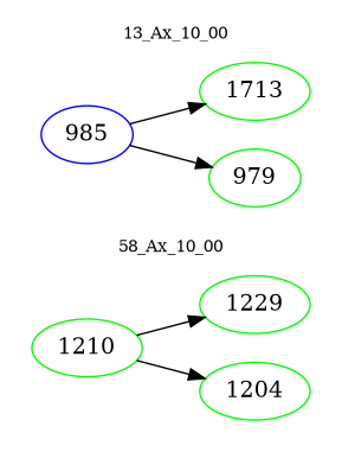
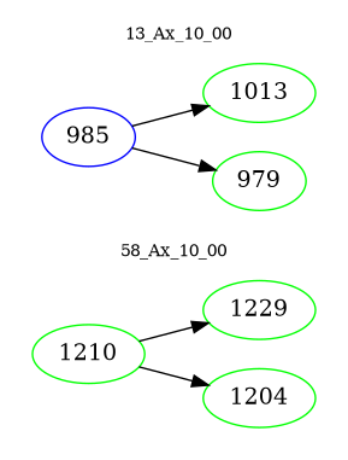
  digraph {
    rankdir=LR
    node [color=green]
    edge [color=black]
    n1 [label=1210]
    n2 [label=1204]
    n3 [label=1229]
    n4 [color=blue label=985]
    n5 [label=979]
-   n6 [label=1713]
+   n6 [label=1013]
    subgraph cluster_1 {
      color=white
      fontsize=10
      label="58_Ax_10_00"
      n1
      n2
      n3
    }
    subgraph cluster_2 {
      color=white
      fontsize=10
      label="13_Ax_10_00"
      n4
      n5
      n6
    }
    n1 -> n2
    n1 -> n3
    n4 -> n5
    n4 -> n6
  }
